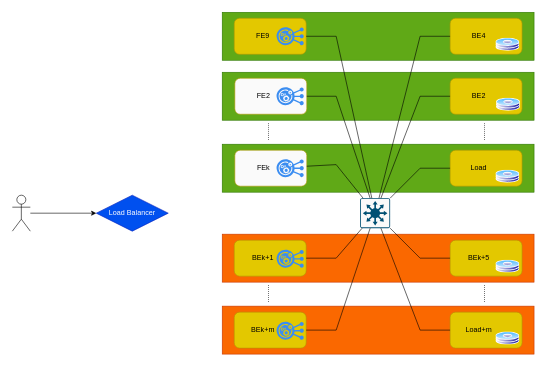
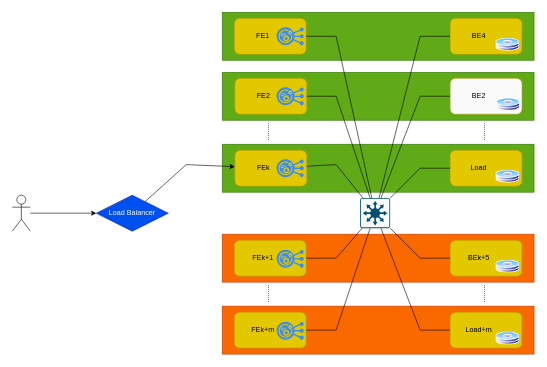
  <mxCell id="0" />
  <mxCell id="1" parent="0" />
  <mxCell id="2" value="" style="rounded=0;whiteSpace=wrap;html=1;fillColor=#fa6800;strokeColor=#C73500;fontColor=#000000;" parent="1" vertex="1"><mxGeometry x="370" y="390" width="520" height="80" as="geometry" /></mxCell>
  <mxCell id="3" value="" style="rounded=0;whiteSpace=wrap;html=1;fillColor=#60a917;strokeColor=#2D7600;fontColor=#ffffff;" parent="1" vertex="1"><mxGeometry x="370" y="240" width="520" height="80" as="geometry" /></mxCell>
  <mxCell id="4" value="" style="rounded=0;whiteSpace=wrap;html=1;fillColor=#60a917;strokeColor=#2D7600;fontColor=#ffffff;" parent="1" vertex="1"><mxGeometry x="370" y="120" width="520" height="80" as="geometry" /></mxCell>
  <mxCell id="5" value="" style="rounded=0;whiteSpace=wrap;html=1;fillColor=#60a917;strokeColor=#2D7600;fontColor=#ffffff;" parent="1" vertex="1"><mxGeometry x="370" y="20" width="520" height="80" as="geometry" /></mxCell>
  <mxCell id="6" value="Load Balancer" style="rhombus;whiteSpace=wrap;html=1;fillColor=#0050ef;fontColor=#ffffff;strokeColor=#001DBC;" parent="1" vertex="1"><mxGeometry x="160" y="325" width="120" height="60" as="geometry" /></mxCell>
- <mxCell id="7" value="FE9" style="rounded=1;whiteSpace=wrap;html=1;fillColor=#e3c800;fontColor=#000000;strokeColor=#B09500;spacingRight=24;" parent="1" vertex="1"><mxGeometry x="390" y="30" width="120" height="60" as="geometry" /></mxCell>
- <mxCell id="8" value="FE2" style="rounded=1;whiteSpace=wrap;html=1;fillColor=#fafafa;fontColor=#000000;strokeColor=#B09500;spacingRight=24;" parent="1" vertex="1"><mxGeometry x="391" y="130" width="120" height="60" as="geometry" /></mxCell>
- <mxCell id="9" value="FEk" style="rounded=1;whiteSpace=wrap;html=1;fillColor=#fafafa;fontColor=#000000;strokeColor=#B09500;spacingRight=24;" parent="1" vertex="1"><mxGeometry x="391" y="250" width="120" height="60" as="geometry" /></mxCell>
- <mxCell id="10" value="BEk+1" style="rounded=1;whiteSpace=wrap;html=1;fillColor=#e3c800;fontColor=#000000;strokeColor=#B09500;spacingRight=24;" parent="1" vertex="1"><mxGeometry x="390" y="400" width="120" height="60" as="geometry" /></mxCell>
+ <mxCell id="7" value="FE1" style="rounded=1;whiteSpace=wrap;html=1;fillColor=#e3c800;fontColor=#000000;strokeColor=#B09500;spacingRight=24;" parent="1" vertex="1"><mxGeometry x="390" y="30" width="120" height="60" as="geometry" /></mxCell>
+ <mxCell id="8" value="FE2" style="rounded=1;whiteSpace=wrap;html=1;fillColor=#e3c800;fontColor=#000000;strokeColor=#B09500;spacingRight=24;" parent="1" vertex="1"><mxGeometry x="391" y="130" width="120" height="60" as="geometry" /></mxCell>
+ <mxCell id="9" value="FEk" style="rounded=1;whiteSpace=wrap;html=1;fillColor=#e3c800;fontColor=#000000;strokeColor=#B09500;spacingRight=24;" parent="1" vertex="1"><mxGeometry x="391" y="250" width="120" height="60" as="geometry" /></mxCell>
+ <mxCell id="10" value="FEk+1" style="rounded=1;whiteSpace=wrap;html=1;fillColor=#e3c800;fontColor=#000000;strokeColor=#B09500;spacingRight=24;" parent="1" vertex="1"><mxGeometry x="390" y="400" width="120" height="60" as="geometry" /></mxCell>
  <mxCell id="11" value="BE4" style="rounded=1;whiteSpace=wrap;html=1;fillColor=#e3c800;fontColor=#000000;strokeColor=#B09500;spacingRight=24;" parent="1" vertex="1"><mxGeometry x="750" y="30" width="120" height="60" as="geometry" /></mxCell>
- <mxCell id="12" value="BE2" style="rounded=1;whiteSpace=wrap;html=1;fillColor=#e3c800;fontColor=#000000;strokeColor=#B09500;spacingRight=24;" parent="1" vertex="1"><mxGeometry x="750" y="130" width="120" height="60" as="geometry" /></mxCell>
+ <mxCell id="12" value="BE2" style="rounded=1;whiteSpace=wrap;html=1;fillColor=#fafafa;fontColor=#000000;strokeColor=#B09500;spacingRight=24;" parent="1" vertex="1"><mxGeometry x="750" y="130" width="120" height="60" as="geometry" /></mxCell>
  <mxCell id="13" value="Load" style="rounded=1;whiteSpace=wrap;html=1;fillColor=#e3c800;fontColor=#000000;strokeColor=#B09500;spacingRight=24;" parent="1" vertex="1"><mxGeometry x="750" y="250" width="120" height="60" as="geometry" /></mxCell>
  <mxCell id="14" value="BEk+5" style="rounded=1;whiteSpace=wrap;html=1;fillColor=#e3c800;fontColor=#000000;strokeColor=#B09500;spacingRight=24;" parent="1" vertex="1"><mxGeometry x="750" y="400" width="120" height="60" as="geometry" /></mxCell>
  <mxCell id="15" value="" style="sketch=0;points=[[0.015,0.015,0],[0.985,0.015,0],[0.985,0.985,0],[0.015,0.985,0],[0.25,0,0],[0.5,0,0],[0.75,0,0],[1,0.25,0],[1,0.5,0],[1,0.75,0],[0.75,1,0],[0.5,1,0],[0.25,1,0],[0,0.75,0],[0,0.5,0],[0,0.25,0]];verticalLabelPosition=bottom;html=1;verticalAlign=top;aspect=fixed;align=center;pointerEvents=1;shape=mxgraph.cisco19.rect;prIcon=l3_switch;fillColor=#FAFAFA;strokeColor=#005073;" parent="1" vertex="1"><mxGeometry x="600" y="330" width="50" height="50" as="geometry" /></mxCell>
  <mxCell id="16" value="" style="endArrow=none;html=1;rounded=0;" parent="1" source="15" target="7" edge="1"><mxGeometry width="50" height="50" relative="1" as="geometry"><mxPoint x="570" y="300" as="sourcePoint" /><mxPoint x="620" y="250" as="targetPoint" /><Array as="points"><mxPoint x="560" y="60" /></Array></mxGeometry></mxCell>
  <mxCell id="17" value="" style="endArrow=none;html=1;rounded=0;" parent="1" source="15" target="8" edge="1"><mxGeometry width="50" height="50" relative="1" as="geometry"><mxPoint x="615.556" y="370" as="sourcePoint" /><mxPoint x="483.333" y="200" as="targetPoint" /><Array as="points"><mxPoint x="560" y="160" /></Array></mxGeometry></mxCell>
  <mxCell id="18" value="" style="endArrow=none;html=1;rounded=0;" parent="1" source="15" target="9" edge="1"><mxGeometry width="50" height="50" relative="1" as="geometry"><mxPoint x="610" y="224.118" as="sourcePoint" /><mxPoint x="493.871" y="160" as="targetPoint" /><Array as="points"><mxPoint x="560" y="274" /></Array></mxGeometry></mxCell>
  <mxCell id="19" value="" style="endArrow=none;html=1;rounded=0;" parent="1" source="15" target="11" edge="1"><mxGeometry width="50" height="50" relative="1" as="geometry"><mxPoint x="630" y="290" as="sourcePoint" /><mxPoint x="680" y="240" as="targetPoint" /><Array as="points"><mxPoint x="700" y="60" /></Array></mxGeometry></mxCell>
  <mxCell id="20" value="" style="endArrow=none;html=1;rounded=0;" parent="1" source="15" target="12" edge="1"><mxGeometry width="50" height="50" relative="1" as="geometry"><mxPoint x="655.556" y="370" as="sourcePoint" /><mxPoint x="795.333" y="200" as="targetPoint" /><Array as="points"><mxPoint x="700" y="160" /></Array></mxGeometry></mxCell>
  <mxCell id="21" value="" style="endArrow=none;html=1;rounded=0;" parent="1" source="15" target="13" edge="1"><mxGeometry width="50" height="50" relative="1" as="geometry"><mxPoint x="660" y="226.667" as="sourcePoint" /><mxPoint x="805.333" y="100" as="targetPoint" /><Array as="points"><mxPoint x="700" y="280" /></Array></mxGeometry></mxCell>
+ <mxCell id="22" value="" style="endArrow=classic;html=1;rounded=0;" parent="1" source="6" target="9" edge="1"><mxGeometry width="50" height="50" relative="1" as="geometry"><mxPoint x="295" y="400" as="sourcePoint" /><mxPoint x="390" y="379.6" as="targetPoint" /><Array as="points"><mxPoint x="310" y="274" /></Array></mxGeometry></mxCell>
  <mxCell id="23" value="........." style="text;html=1;align=center;verticalAlign=middle;resizable=0;points=[];autosize=1;strokeColor=none;fillColor=none;horizontal=0;" parent="1" vertex="1"><mxGeometry x="420" y="210" width="50" height="20" as="geometry" /></mxCell>
  <mxCell id="24" value="........." style="text;html=1;align=center;verticalAlign=middle;resizable=0;points=[];autosize=1;strokeColor=none;fillColor=none;horizontal=0;" parent="1" vertex="1"><mxGeometry x="780" y="210" width="50" height="20" as="geometry" /></mxCell>
  <mxCell id="25" value="" style="aspect=fixed;perimeter=ellipsePerimeter;html=1;align=center;shadow=0;dashed=0;spacingTop=3;image;image=img/lib/active_directory/hard_disk.svg;" parent="1" vertex="1"><mxGeometry x="826" y="63" width="40" height="21.6" as="geometry" /></mxCell>
  <mxCell id="26" value="" style="aspect=fixed;perimeter=ellipsePerimeter;html=1;align=center;shadow=0;dashed=0;spacingTop=3;image;image=img/lib/active_directory/hard_disk.svg;" parent="1" vertex="1"><mxGeometry x="827" y="163" width="40" height="21.6" as="geometry" /></mxCell>
  <mxCell id="27" value="" style="aspect=fixed;perimeter=ellipsePerimeter;html=1;align=center;shadow=0;dashed=0;spacingTop=3;image;image=img/lib/active_directory/hard_disk.svg;" parent="1" vertex="1"><mxGeometry x="826" y="283" width="40" height="21.6" as="geometry" /></mxCell>
  <mxCell id="28" value="" style="aspect=fixed;perimeter=ellipsePerimeter;html=1;align=center;shadow=0;dashed=0;spacingTop=3;image;image=img/lib/active_directory/hard_disk.svg;" parent="1" vertex="1"><mxGeometry x="826" y="433" width="40" height="21.6" as="geometry" /></mxCell>
  <mxCell id="29" value="" style="sketch=0;html=1;aspect=fixed;strokeColor=none;shadow=0;align=center;verticalAlign=top;fillColor=#3B8DF1;shape=mxgraph.gcp2.replication_controller_3" parent="1" vertex="1"><mxGeometry x="460.55" y="45" width="45.45" height="30" as="geometry" /></mxCell>
  <mxCell id="30" value="" style="sketch=0;html=1;aspect=fixed;strokeColor=none;shadow=0;align=center;verticalAlign=top;fillColor=#3B8DF1;shape=mxgraph.gcp2.replication_controller_3" parent="1" vertex="1"><mxGeometry x="460.55" y="145" width="45.45" height="30" as="geometry" /></mxCell>
  <mxCell id="31" value="" style="sketch=0;html=1;aspect=fixed;strokeColor=none;shadow=0;align=center;verticalAlign=top;fillColor=#3B8DF1;shape=mxgraph.gcp2.replication_controller_3" parent="1" vertex="1"><mxGeometry x="460.55" y="265" width="45.45" height="30" as="geometry" /></mxCell>
  <mxCell id="32" value="" style="sketch=0;html=1;aspect=fixed;strokeColor=none;shadow=0;align=center;verticalAlign=top;fillColor=#3B8DF1;shape=mxgraph.gcp2.replication_controller_3" parent="1" vertex="1"><mxGeometry x="460.55" y="416" width="45.45" height="30" as="geometry" /></mxCell>
  <mxCell id="33" value="" style="rounded=0;whiteSpace=wrap;html=1;fillColor=#fa6800;strokeColor=#C73500;fontColor=#000000;" parent="1" vertex="1"><mxGeometry x="370" y="510" width="520" height="80" as="geometry" /></mxCell>
- <mxCell id="34" value="BEk+m" style="rounded=1;whiteSpace=wrap;html=1;fillColor=#e3c800;fontColor=#000000;strokeColor=#B09500;spacingRight=24;" parent="1" vertex="1"><mxGeometry x="390" y="520" width="120" height="60" as="geometry" /></mxCell>
+ <mxCell id="34" value="FEk+m" style="rounded=1;whiteSpace=wrap;html=1;fillColor=#e3c800;fontColor=#000000;strokeColor=#B09500;spacingRight=24;" parent="1" vertex="1"><mxGeometry x="390" y="520" width="120" height="60" as="geometry" /></mxCell>
  <mxCell id="35" value="Load+m" style="rounded=1;whiteSpace=wrap;html=1;fillColor=#e3c800;fontColor=#000000;strokeColor=#B09500;spacingRight=24;" parent="1" vertex="1"><mxGeometry x="750" y="520" width="120" height="60" as="geometry" /></mxCell>
  <mxCell id="36" value="" style="endArrow=none;html=1;rounded=0;" parent="1" source="15" target="34" edge="1"><mxGeometry width="50" height="50" relative="1" as="geometry"><mxPoint x="614.167" y="515" as="sourcePoint" /><mxPoint x="486.923" y="610" as="targetPoint" /><Array as="points"><mxPoint x="560" y="550" /></Array></mxGeometry></mxCell>
  <mxCell id="37" value="" style="endArrow=none;html=1;rounded=0;" parent="1" source="15" target="35" edge="1"><mxGeometry width="50" height="50" relative="1" as="geometry"><mxPoint x="655.833" y="515" as="sourcePoint" /><mxPoint x="855.333" y="310" as="targetPoint" /><Array as="points"><mxPoint x="700" y="550" /></Array></mxGeometry></mxCell>
  <mxCell id="38" value="" style="aspect=fixed;perimeter=ellipsePerimeter;html=1;align=center;shadow=0;dashed=0;spacingTop=3;image;image=img/lib/active_directory/hard_disk.svg;" parent="1" vertex="1"><mxGeometry x="826" y="553" width="40" height="21.6" as="geometry" /></mxCell>
  <mxCell id="39" value="" style="sketch=0;html=1;aspect=fixed;strokeColor=none;shadow=0;align=center;verticalAlign=top;fillColor=#3B8DF1;shape=mxgraph.gcp2.replication_controller_3" parent="1" vertex="1"><mxGeometry x="460.55" y="536" width="45.45" height="30" as="geometry" /></mxCell>
  <mxCell id="40" value="........." style="text;html=1;align=center;verticalAlign=middle;resizable=0;points=[];autosize=1;strokeColor=none;fillColor=none;horizontal=0;" parent="1" vertex="1"><mxGeometry x="420" y="480" width="50" height="20" as="geometry" /></mxCell>
  <mxCell id="41" value="........." style="text;html=1;align=center;verticalAlign=middle;resizable=0;points=[];autosize=1;strokeColor=none;fillColor=none;horizontal=0;" parent="1" vertex="1"><mxGeometry x="780" y="480" width="50" height="20" as="geometry" /></mxCell>
  <mxCell id="42" value="" style="endArrow=none;html=1;rounded=0;" parent="1" source="15" target="10" edge="1"><mxGeometry width="50" height="50" relative="1" as="geometry"><mxPoint x="625.625" y="405" as="sourcePoint" /><mxPoint x="486.923" y="610" as="targetPoint" /><Array as="points"><mxPoint x="560" y="430" /></Array></mxGeometry></mxCell>
  <mxCell id="43" value="" style="endArrow=none;html=1;rounded=0;" parent="1" source="15" target="14" edge="1"><mxGeometry width="50" height="50" relative="1" as="geometry"><mxPoint x="644.375" y="405" as="sourcePoint" /><mxPoint x="855.333" y="310" as="targetPoint" /><Array as="points"><mxPoint x="700" y="430" /></Array></mxGeometry></mxCell>
  <mxCell id="44" value="" style="shape=umlActor;verticalLabelPosition=bottom;verticalAlign=top;html=1;outlineConnect=0;" parent="1" vertex="1"><mxGeometry x="20" y="325" width="30" height="60" as="geometry" /></mxCell>
  <mxCell id="45" value="" style="endArrow=classic;html=1;rounded=0;" parent="1" source="44" target="6" edge="1"><mxGeometry width="50" height="50" relative="1" as="geometry"><mxPoint x="60" y="590" as="sourcePoint" /><mxPoint x="110" y="540" as="targetPoint" /></mxGeometry></mxCell>
